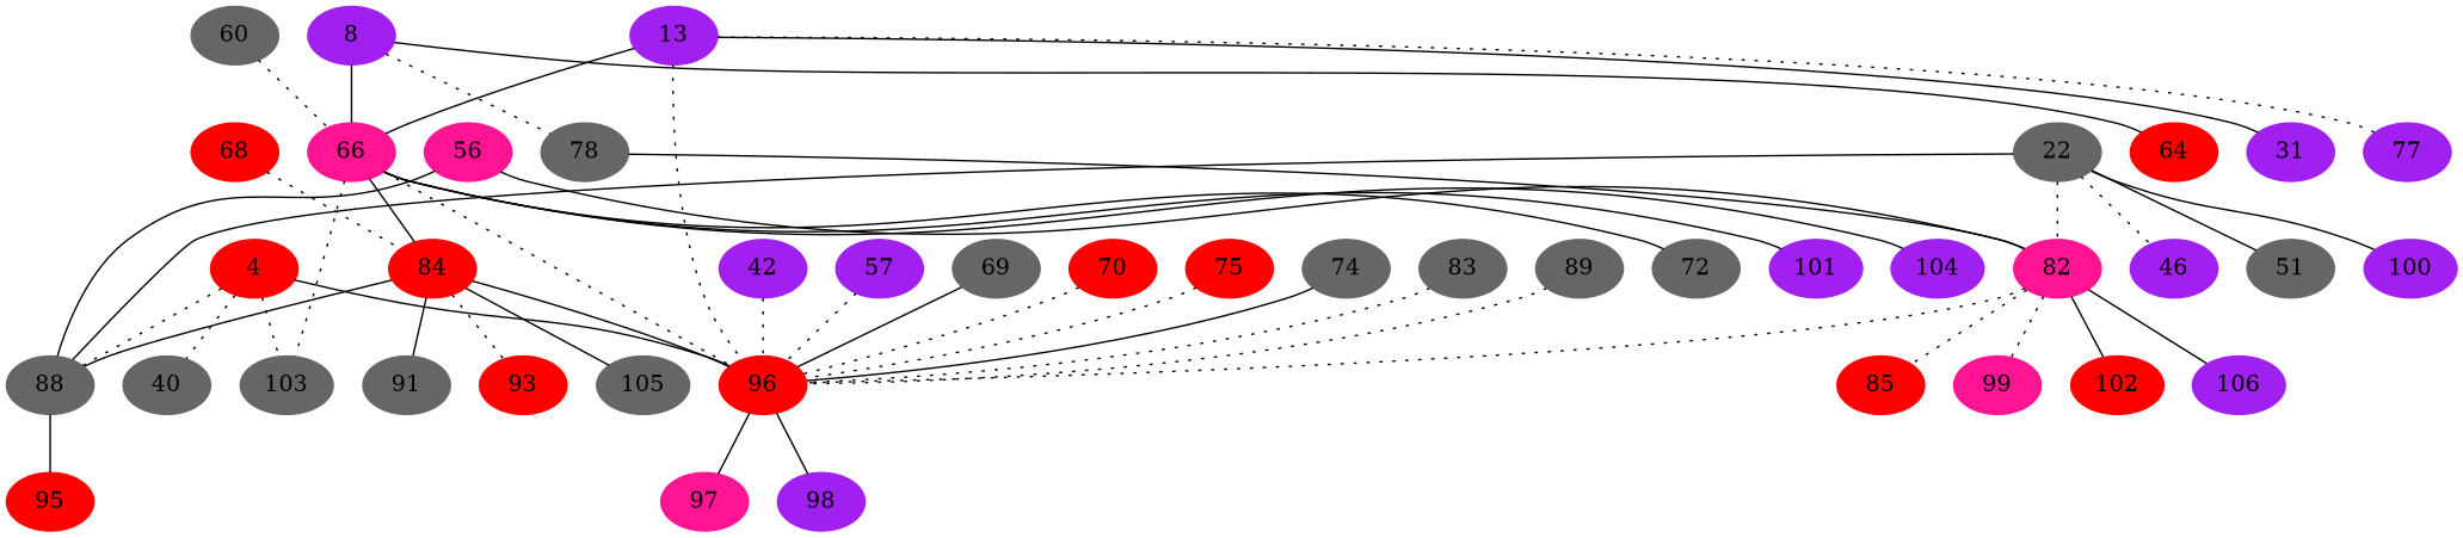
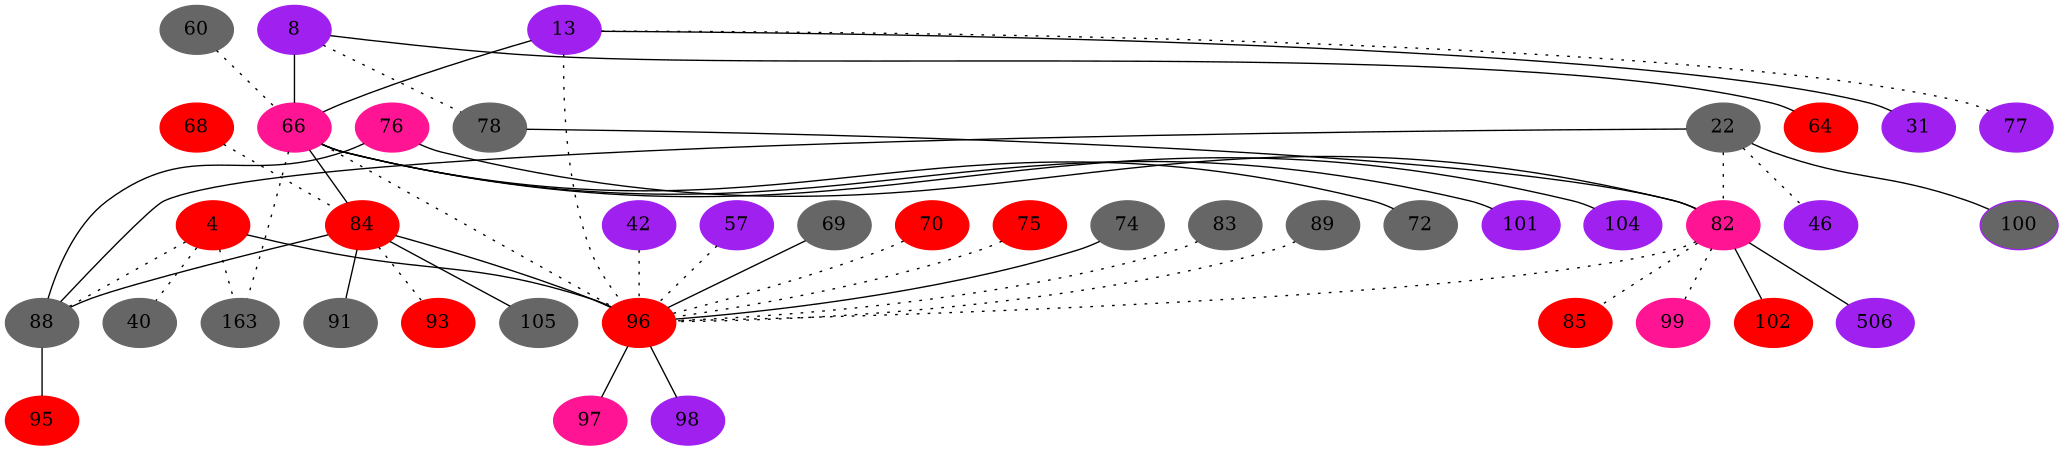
  graph {
    node [color=gray40 style=filled]
    edge [style=solid]
    4 [color=red super="+1"]
    40
    88 [super="+39"]
    96 [color=red super="+74+87+3+5+90+26+27+36+63+65"]
-   103 [super="+94"]
+   103 [super="+94" label=163]
    95 [color=red]
    97 [color=deeppink]
    98 [color=purple super="+86"]
    8 [color=purple super="+7"]
    64 [color=red]
    66 [color=deeppink super="+34+41+50+56"]
    78
    72
    84 [color=red super="+54+52+67"]
    101 [color=purple super="+92"]
    104 [color=purple]
    82 [color=deeppink super="+73+25+45+48+59+61"]
    13 [color=purple super="+11"]
    31 [color=purple]
    77 [color=purple]
    22 [super="+21"]
    46 [color=purple super="+28"]
-   51
-   100 [color=purple]
+   100 [color=purple fillcolor=gray40]
    85 [color=red super="+81"]
    99 [color=deeppink super="+29+38"]
    102 [color=red]
-   106 [color=purple]
+   106 [color=purple label=506]
    42 [color=purple]
    57 [color=purple]
    60
    91 [super="+53+58"]
    93 [color=red]
    105
    68 [color=red]
    69
    70 [color=red]
    75 [color=red super="+43"]
-   76 [color=deeppink super="+62" label=56]
+   76 [color=deeppink super="+62"]
    n40 [label=74]
    83
    89
    4 -- 40 [style=dotted]
    4 -- 88 [style=dotted]
    4 -- 96 [weight=7]
    4 -- 103 [style=dotted]
    88 -- 95
    96 -- 97
    96 -- 98
    8 -- 64
    8 -- 66 [weight=6]
    8 -- 78 [style=dotted]
    66 -- 96 [style=dotted weight=4]
    66 -- 103 [style=dotted]
    66 -- 72
    66 -- 84 [weight=2]
    66 -- 101
    66 -- 104
    78 -- 82
    84 -- 88 [weight=6]
    84 -- 96 [weight=2]
    84 -- 91
    84 -- 93 [style=dotted]
    84 -- 105
    82 -- 96 [style=dotted weight=3]
    82 -- 85 [style=dotted]
    82 -- 99 [style=dotted]
    82 -- 102
    82 -- 106
    13 -- 96 [style=dotted weight=6]
    13 -- 66
    13 -- 31
    13 -- 77 [style=dotted]
    22 -- 88
    22 -- 82 [style=dotted weight=6]
    22 -- 46 [style=dotted]
-   22 -- 51
    22 -- 100
    42 -- 96 [style=dotted]
    57 -- 96 [style=dotted]
    60 -- 66 [style=dotted]
    68 -- 84 [style=dotted]
    69 -- 96
    70 -- 96 [style=dotted]
    75 -- 96 [style=dotted]
    76 -- 88
    76 -- 82
    n40 -- 96
    83 -- 96 [style=dotted]
    89 -- 96 [style=dotted]
  }
